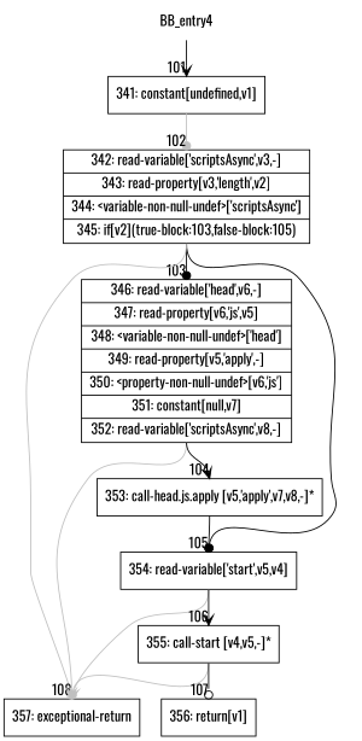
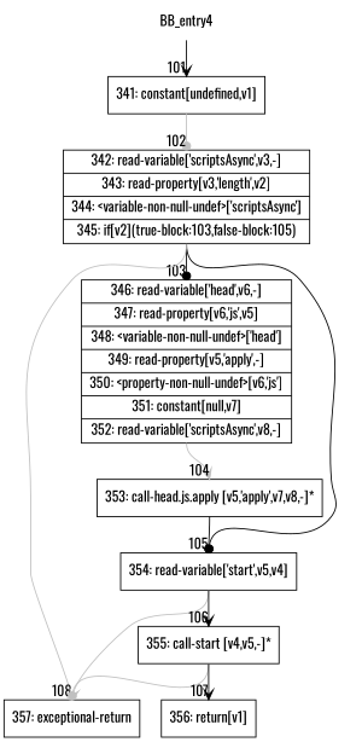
  digraph {
    fontname=Oswald
    rankdir=TD
    node [fontname=Oswald shape=record]
    edge [arrowhead=vee fontname=Oswald headport=n tailport=s]
    n1 [label=BB_entry4 shape=none]
    n2 [label="{341: constant[undefined,v1]}"]
    n3 [label="{342: read-variable['scriptsAsync',v3,-]|343: read-property[v3,'length',v2]|344: \<variable-non-null-undef\>['scriptsAsync']|345: if[v2](true-block:103,false-block:105)}"]
    n4 [label="{346: read-variable['head',v6,-]|347: read-property[v6,'js',v5]|348: \<variable-non-null-undef\>['head']|349: read-property[v5,'apply',-]|350: \<property-non-null-undef\>[v6,'js']|351: constant[null,v7]|352: read-variable['scriptsAsync',v8,-]}"]
    n5 [label="{354: read-variable['start',v5,v4]}"]
    n6 [label="{357: exceptional-return}"]
    n7 [label="{353: call-head.js.apply [v5,'apply',v7,v8,-]*}"]
    n8 [label="{355: call-start [v4,v5,-]*}"]
    n9 [label="{356: return[v1]}"]
    n1 -> n2 [headlabel="    101"]
    n2 -> n3 [arrowhead=dot color=gray headlabel="      102"]
    n3 -> n4 [arrowhead=dot headlabel="      103"]
    n3 -> n5 [arrowhead=dot headlabel="      105"]
    n3 -> n6 [arrowhead=odot color=gray headlabel="      108"]
-   n4 -> n6 [color=gray]
-   n4 -> n7 [headlabel="      104"]
+   n4 -> n7 [headlabel="      104" color=gray]
    n5 -> n6 [color=gray]
    n5 -> n8 [headlabel="      106"]
    n7 -> n5 [arrowhead=odot]
    n8 -> n6 [arrowhead=dot color=gray]
-   n8 -> n9 [arrowhead=odot headlabel="      107"]
+   n8 -> n9 [headlabel="      107"]
  }
